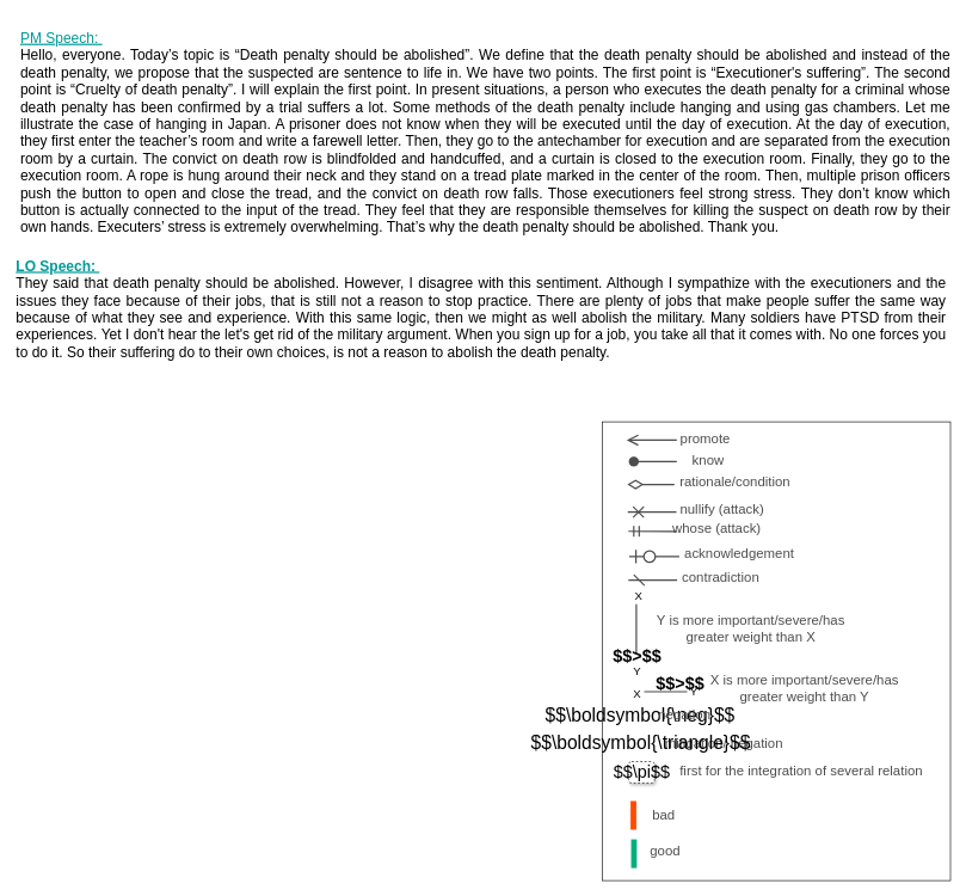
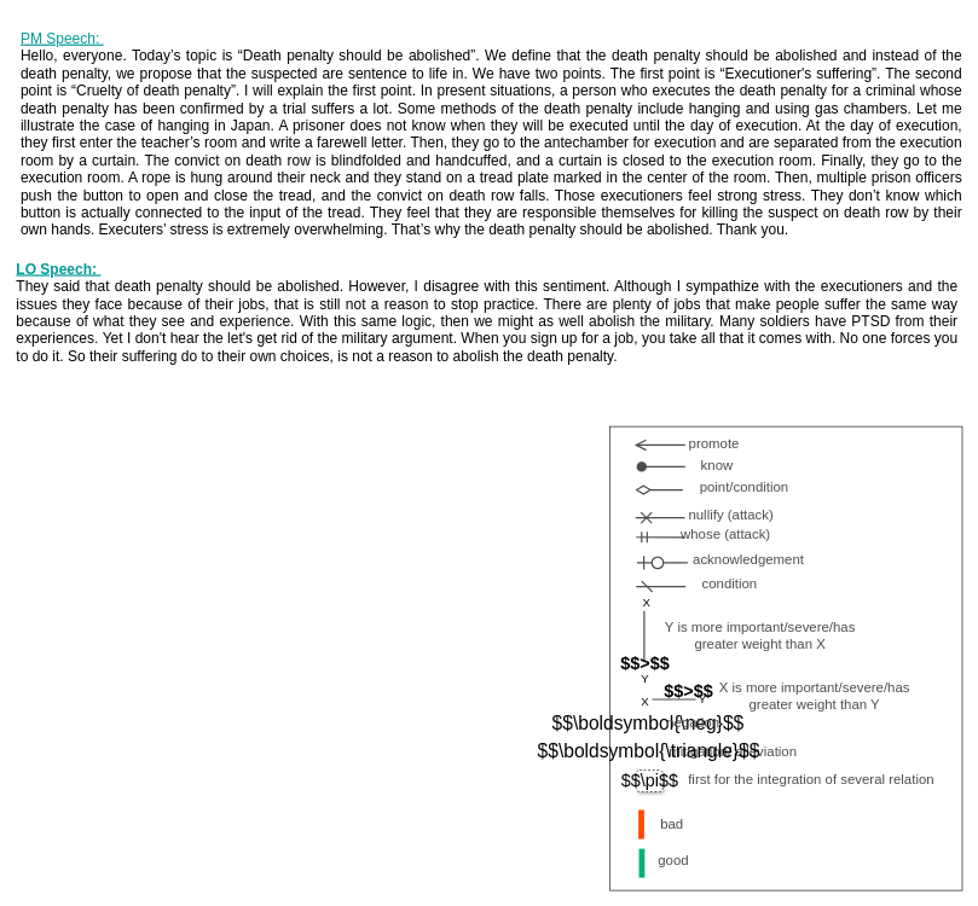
  <mxCell id="0" />
  <mxCell id="1" parent="0" />
  <mxCell id="2" value="&lt;div style=&quot;text-align: justify ; font-size: 20px&quot;&gt;&lt;font style=&quot;font-size: 20px&quot; color=&quot;#009999&quot;&gt;&lt;u&gt;PM Speech:&amp;nbsp;&lt;/u&gt;&lt;/font&gt;&lt;/div&gt;&lt;div style=&quot;text-align: justify&quot;&gt;&lt;span style=&quot;font-size: 20px&quot;&gt;Hello, everyone. Today’s topic is “Death penalty&amp;nbsp;should be abolished”. We define that the death penalty should be abolished and instead of the death penalty, we propose that the suspected are sentence to life in. We have two points. The first point is “Executioner's suffering”. The second point is “Cruelty of death penalty”. I will explain the first point. In present situations, a person who executes the death penalty for a criminal whose death penalty has been confirmed by a trial suffers a lot. Some methods of the death penalty include hanging and using gas chambers. Let me illustrate the case of hanging in Japan. A prisoner does not know when they will be executed until the day of execution. At the day of execution, they first enter the teacher’s room and write a farewell letter. Then, they go to the antechamber for execution and are separated from the execution room by a curtain. The convict on death row is blindfolded and handcuffed, and a curtain is closed to the execution room. Finally, they go to the execution room. A rope is hung around their neck and they stand on a tread plate marked in the center of the room. Then, multiple prison officers push the button to open and close the tread, and the convict on death row falls. Those executioners feel strong stress. They don’t know which button is actually connected to the input of the tread. They feel that they are responsible themselves for killing the suspect on death row by their own hands. Executers’ stress is extremely overwhelming. That’s why the death penalty should be abolished. Thank you.&lt;/span&gt;&lt;/div&gt;" style="text;html=1;strokeColor=none;fillColor=none;align=left;verticalAlign=middle;whiteSpace=wrap;rounded=0;" parent="1" vertex="1"><mxGeometry x="26" y="20" width="1300" height="327" as="geometry" /></mxCell>
  <mxCell id="3" value="&lt;div style=&quot;text-align: justify ; font-size: 20px&quot;&gt;&lt;font style=&quot;font-size: 20px&quot; color=&quot;#009999&quot;&gt;&lt;b&gt;&lt;u&gt;LO Speech:&amp;nbsp;&lt;/u&gt;&lt;/b&gt;&lt;/font&gt;&lt;/div&gt;&lt;div style=&quot;text-align: justify&quot;&gt;&lt;span style=&quot;font-size: 20px&quot;&gt;They said that death penalty should be abolished. However, I disagree with this sentiment. Although I sympathize with the executioners and the issues they face because of their jobs, that is still not a reason to stop practice. There are plenty of jobs that make people suffer the same way because of what they see and experience. With this same logic, then we might as well abolish the military. Many soldiers have PTSD from their experiences.&amp;nbsp;&lt;/span&gt;&lt;span style=&quot;font-size: 20px&quot;&gt;Yet I don't hear the let's get rid of the military argument. When you sign up for a job, you take all that it comes with. No one forces you to do it. So their suffering do to their own choices, is not a reason to abolish the death penalty.&lt;/span&gt;&lt;/div&gt;" style="text;html=1;strokeColor=none;fillColor=none;align=left;verticalAlign=middle;whiteSpace=wrap;rounded=0;" parent="1" vertex="1"><mxGeometry x="20" y="330" width="1300" height="200" as="geometry" /></mxCell>
  <mxCell id="4" value="" style="rounded=0;whiteSpace=wrap;html=1;glass=0;sketch=0;strokeColor=default;fillColor=none;" parent="1" vertex="1"><mxGeometry x="840" y="588" width="486" height="640" as="geometry" /></mxCell>
  <mxCell id="5" value="" style="endArrow=ERzeroToOne;html=1;endFill=1;endSize=16;strokeWidth=2;strokeColor=#4D4D4D;" parent="1" edge="1"><mxGeometry width="50" height="50" relative="1" as="geometry"><mxPoint x="947.5" y="776" as="sourcePoint" /><mxPoint x="877.5" y="776" as="targetPoint" /></mxGeometry></mxCell>
  <mxCell id="6" value="" style="endArrow=none;html=1;endSize=16;strokeWidth=2;strokeColor=#4D4D4D;" parent="1" edge="1"><mxGeometry width="50" height="50" relative="1" as="geometry"><mxPoint x="887.5" y="912.25" as="sourcePoint" /><mxPoint x="887.5" y="842.25" as="targetPoint" /></mxGeometry></mxCell>
  <mxCell id="7" value="&lt;span style=&quot;font-size: 24px&quot;&gt;&lt;font style=&quot;font-size: 24px&quot;&gt;$$&amp;gt;$$&lt;/font&gt;&lt;/span&gt;" style="text;html=1;strokeColor=none;fillColor=none;align=center;verticalAlign=middle;whiteSpace=wrap;rounded=0;fontSize=24;fontStyle=1;horizontal=1;" parent="1" vertex="1"><mxGeometry x="868.5" y="905.25" width="40" height="20" as="geometry" /></mxCell>
  <mxCell id="8" value="&lt;span style=&quot;font-size: 19px&quot;&gt;Y is more important/severe/has greater weight than X&lt;/span&gt;" style="text;html=1;strokeColor=none;fillColor=none;align=center;verticalAlign=middle;whiteSpace=wrap;rounded=0;fontColor=#4D4D4D;" parent="1" vertex="1"><mxGeometry x="899.5" y="852.25" width="294.5" height="50" as="geometry" /></mxCell>
  <mxCell id="9" value="&lt;font style=&quot;font-size: 16px&quot;&gt;X&lt;/font&gt;" style="text;html=1;strokeColor=none;fillColor=none;align=center;verticalAlign=middle;whiteSpace=wrap;rounded=0;fontSize=14;" parent="1" vertex="1"><mxGeometry x="870.5" y="820" width="40" height="20" as="geometry" /></mxCell>
  <mxCell id="10" value="&lt;font style=&quot;font-size: 16px&quot;&gt;Y&lt;/font&gt;" style="text;html=1;strokeColor=none;fillColor=none;align=center;verticalAlign=middle;whiteSpace=wrap;rounded=0;fontSize=14;" parent="1" vertex="1"><mxGeometry x="868.5" y="925.25" width="40" height="20" as="geometry" /></mxCell>
  <mxCell id="11" value="" style="endArrow=none;html=1;endSize=0;strokeWidth=2;startArrow=cross;startFill=0;startSize=12;strokeColor=#4D4D4D;" parent="1" edge="1"><mxGeometry width="50" height="50" relative="1" as="geometry"><mxPoint x="875.5" y="713.75" as="sourcePoint" /><mxPoint x="943.5" y="713.87" as="targetPoint" /><Array as="points"><mxPoint x="943.5" y="713.87" /><mxPoint x="925.5" y="713.75" /></Array></mxGeometry></mxCell>
  <mxCell id="12" value="&lt;font style=&quot;font-size: 19px&quot;&gt;nullify (attack)&lt;/font&gt;" style="text;html=1;strokeColor=none;fillColor=none;align=center;verticalAlign=middle;whiteSpace=wrap;rounded=0;fontColor=#4D4D4D;" parent="1" vertex="1"><mxGeometry x="937.5" y="694" width="138.5" height="34" as="geometry" /></mxCell>
  <mxCell id="13" value="" style="endArrow=open;html=1;fontColor=#666666;endSize=12;endFill=0;strokeWidth=2;strokeColor=#4D4D4D;" parent="1" edge="1"><mxGeometry width="50" height="50" relative="1" as="geometry"><mxPoint x="944" y="613.5" as="sourcePoint" /><mxPoint x="874" y="613.5" as="targetPoint" /></mxGeometry></mxCell>
  <mxCell id="14" value="&lt;span style=&quot;font-size: 19px&quot;&gt;promote&lt;/span&gt;" style="text;html=1;strokeColor=none;fillColor=none;align=center;verticalAlign=middle;whiteSpace=wrap;rounded=0;fontColor=#4D4D4D;" parent="1" vertex="1"><mxGeometry x="944" y="594.5" width="80" height="34" as="geometry" /></mxCell>
  <mxCell id="15" value="" style="endArrow=oval;html=1;fontColor=#666666;endSize=12;endFill=1;strokeWidth=2;strokeColor=#4D4D4D;" parent="1" edge="1"><mxGeometry width="50" height="50" relative="1" as="geometry"><mxPoint x="944" y="643.5" as="sourcePoint" /><mxPoint x="884" y="643.5" as="targetPoint" /></mxGeometry></mxCell>
  <mxCell id="16" value="&lt;span style=&quot;font-size: 19px&quot;&gt;know&lt;/span&gt;" style="text;html=1;strokeColor=none;fillColor=none;align=center;verticalAlign=middle;whiteSpace=wrap;rounded=0;fontColor=#4D4D4D;" parent="1" vertex="1"><mxGeometry x="948" y="624.5" width="80" height="34" as="geometry" /></mxCell>
  <mxCell id="17" value="" style="endArrow=none;html=1;endSize=0;strokeWidth=2;startArrow=diamondThin;startFill=0;startSize=17;strokeColor=#4D4D4D;" parent="1" edge="1"><mxGeometry width="50" height="50" relative="1" as="geometry"><mxPoint x="875" y="675.5" as="sourcePoint" /><mxPoint x="913" y="675.5" as="targetPoint" /><Array as="points"><mxPoint x="945" y="675.5" /><mxPoint x="923" y="675.5" /></Array></mxGeometry></mxCell>
- <mxCell id="18" value="&lt;font style=&quot;font-size: 19px&quot;&gt;rationale/condition&lt;/font&gt;" style="text;html=1;strokeColor=none;fillColor=none;align=center;verticalAlign=middle;whiteSpace=wrap;rounded=0;fontColor=#4D4D4D;" parent="1" vertex="1"><mxGeometry x="940" y="655.5" width="171" height="34" as="geometry" /></mxCell>
+ <mxCell id="18" value="&lt;font style=&quot;font-size: 19px&quot;&gt;point/condition&lt;/font&gt;" style="text;html=1;strokeColor=none;fillColor=none;align=center;verticalAlign=middle;whiteSpace=wrap;rounded=0;fontColor=#4D4D4D;" parent="1" vertex="1"><mxGeometry x="940" y="655.5" width="171" height="34" as="geometry" /></mxCell>
  <mxCell id="19" value="&lt;font style=&quot;font-size: 19px&quot;&gt;acknowledgement&lt;/font&gt;" style="text;html=1;strokeColor=none;fillColor=none;align=center;verticalAlign=middle;whiteSpace=wrap;rounded=0;fontColor=#4D4D4D;" parent="1" vertex="1"><mxGeometry x="948" y="756" width="167" height="34" as="geometry" /></mxCell>
  <mxCell id="20" value="" style="endArrow=none;html=1;endSize=16;strokeWidth=2;strokeColor=#4D4D4D;" parent="1" edge="1"><mxGeometry width="50" height="50" relative="1" as="geometry"><mxPoint x="958.5" y="964.5" as="sourcePoint" /><mxPoint x="898.5" y="964.5" as="targetPoint" /></mxGeometry></mxCell>
  <mxCell id="21" value="&lt;span style=&quot;font-size: 24px&quot;&gt;&lt;font style=&quot;font-size: 24px&quot;&gt;$$&amp;gt;$$&lt;/font&gt;&lt;/span&gt;" style="text;html=1;strokeColor=none;fillColor=none;align=center;verticalAlign=middle;whiteSpace=wrap;rounded=0;fontSize=24;fontStyle=1;horizontal=1;" parent="1" vertex="1"><mxGeometry x="928.5" y="942.5" width="40" height="20" as="geometry" /></mxCell>
  <mxCell id="22" value="&lt;font style=&quot;font-size: 16px&quot;&gt;X&lt;/font&gt;" style="text;html=1;strokeColor=none;fillColor=none;align=center;verticalAlign=middle;whiteSpace=wrap;rounded=0;fontSize=14;" parent="1" vertex="1"><mxGeometry x="868.5" y="956.5" width="40" height="20" as="geometry" /></mxCell>
  <mxCell id="23" value="&lt;font style=&quot;font-size: 16px&quot;&gt;Y&lt;/font&gt;" style="text;html=1;strokeColor=none;fillColor=none;align=center;verticalAlign=middle;whiteSpace=wrap;rounded=0;fontSize=14;" parent="1" vertex="1"><mxGeometry x="947.5" y="953.5" width="40" height="20" as="geometry" /></mxCell>
  <mxCell id="24" value="&lt;span style=&quot;font-size: 19px&quot;&gt;X is more important/severe/has greater weight&amp;nbsp;&lt;/span&gt;&lt;span style=&quot;font-size: 19px&quot;&gt;than Y&lt;/span&gt;" style="text;html=1;strokeColor=none;fillColor=none;align=center;verticalAlign=middle;whiteSpace=wrap;rounded=0;fontColor=#4D4D4D;" parent="1" vertex="1"><mxGeometry x="988.5" y="942.5" width="266.5" height="34" as="geometry" /></mxCell>
  <mxCell id="25" value="" style="endArrow=none;html=1;endSize=0;strokeWidth=2;startArrow=dash;startFill=0;startSize=12;strokeColor=#4D4D4D;" parent="1" edge="1"><mxGeometry width="50" height="50" relative="1" as="geometry"><mxPoint x="876.5" y="808.75" as="sourcePoint" /><mxPoint x="944.5" y="808.87" as="targetPoint" /><Array as="points"><mxPoint x="944.5" y="808.87" /><mxPoint x="926.5" y="808.75" /></Array></mxGeometry></mxCell>
- <mxCell id="26" value="&lt;font style=&quot;font-size: 19px&quot;&gt;contradiction&lt;/font&gt;" style="text;html=1;strokeColor=none;fillColor=none;align=center;verticalAlign=middle;whiteSpace=wrap;rounded=0;fontColor=#4D4D4D;" parent="1" vertex="1"><mxGeometry x="950.5" y="789" width="109" height="34" as="geometry" /></mxCell>
+ <mxCell id="26" value="&lt;font style=&quot;font-size: 19px&quot;&gt;condition&lt;/font&gt;" style="text;html=1;strokeColor=none;fillColor=none;align=center;verticalAlign=middle;whiteSpace=wrap;rounded=0;fontColor=#4D4D4D;" parent="1" vertex="1"><mxGeometry x="950.5" y="789" width="109" height="34" as="geometry" /></mxCell>
  <mxCell id="27" value="" style="whiteSpace=wrap;html=1;fontColor=#666666;strokeColor=none;fillColor=#FF4B00;" parent="1" vertex="1"><mxGeometry x="879.5" y="1117" width="8" height="40" as="geometry" /></mxCell>
  <mxCell id="28" value="&lt;span style=&quot;font-size: 19px&quot;&gt;bad&lt;/span&gt;" style="text;html=1;strokeColor=none;fillColor=none;align=center;verticalAlign=middle;whiteSpace=wrap;rounded=0;fontColor=#4D4D4D;" parent="1" vertex="1"><mxGeometry x="898" y="1120" width="55.5" height="34" as="geometry" /></mxCell>
  <mxCell id="29" value="" style="whiteSpace=wrap;html=1;fontColor=#666666;strokeColor=none;fillColor=#03AF7A;" parent="1" vertex="1"><mxGeometry x="880.25" y="1170.5" width="8" height="40" as="geometry" /></mxCell>
  <mxCell id="30" value="&lt;span style=&quot;font-size: 19px&quot;&gt;good&lt;/span&gt;" style="text;html=1;strokeColor=none;fillColor=none;align=center;verticalAlign=middle;whiteSpace=wrap;rounded=0;fontColor=#4D4D4D;" parent="1" vertex="1"><mxGeometry x="887.5" y="1170.5" width="80" height="34" as="geometry" /></mxCell>
- <mxCell id="31" value="&lt;span style=&quot;font-size: 19px&quot;&gt;mitigation/&amp;nbsp;&lt;/span&gt;&lt;span style=&quot;font-size: 19px&quot;&gt;negation&lt;/span&gt;" style="text;html=1;strokeColor=none;fillColor=none;align=center;verticalAlign=middle;whiteSpace=wrap;rounded=0;fontColor=#4D4D4D;" parent="1" vertex="1"><mxGeometry x="917.25" y="1019.75" width="186" height="34" as="geometry" /></mxCell>
+ <mxCell id="31" value="&lt;span style=&quot;font-size: 19px&quot;&gt;mitigation/&amp;nbsp;&lt;/span&gt;&lt;span style=&quot;font-size: 19px&quot;&gt;alleviation&lt;/span&gt;" style="text;html=1;strokeColor=none;fillColor=none;align=center;verticalAlign=middle;whiteSpace=wrap;rounded=0;fontColor=#4D4D4D;" parent="1" vertex="1"><mxGeometry x="917.25" y="1019.75" width="186" height="34" as="geometry" /></mxCell>
  <mxCell id="32" value="&lt;font style=&quot;font-size: 26px&quot;&gt;$$\boldsymbol{\triangle}$$&lt;/font&gt;" style="text;html=1;strokeColor=none;fillColor=none;align=center;verticalAlign=middle;whiteSpace=wrap;rounded=0;" parent="1" vertex="1"><mxGeometry x="864.25" y="1018.75" width="60" height="35" as="geometry" /></mxCell>
  <mxCell id="33" value="&lt;font style=&quot;font-size: 26px&quot;&gt;$$\boldsymbol{\neg}$$&lt;/font&gt;" style="text;html=1;strokeColor=none;fillColor=none;align=center;verticalAlign=middle;whiteSpace=wrap;rounded=0;" parent="1" vertex="1"><mxGeometry x="862.5" y="979.75" width="60" height="35" as="geometry" /></mxCell>
  <mxCell id="34" value="&lt;span style=&quot;font-size: 19px&quot;&gt;negation&lt;/span&gt;" style="text;html=1;strokeColor=none;fillColor=none;align=center;verticalAlign=middle;whiteSpace=wrap;rounded=0;fontColor=#4D4D4D;" parent="1" vertex="1"><mxGeometry x="915" y="979.75" width="80" height="34" as="geometry" /></mxCell>
  <mxCell id="35" value="&lt;font style=&quot;font-size: 24px&quot;&gt;$$\pi$$&lt;/font&gt;" style="whiteSpace=wrap;html=1;dashed=1;perimeterSpacing=0;shadow=1;align=center;rounded=1;" parent="1" vertex="1"><mxGeometry x="876.5" y="1062" width="36.5" height="30" as="geometry" /></mxCell>
  <mxCell id="36" value="&lt;span style=&quot;font-size: 19px&quot;&gt;first for the integration of several relation&lt;/span&gt;" style="text;html=1;strokeColor=none;fillColor=none;align=center;verticalAlign=middle;whiteSpace=wrap;rounded=0;fontColor=#4D4D4D;" parent="1" vertex="1"><mxGeometry x="917.25" y="1058" width="401.75" height="34" as="geometry" /></mxCell>
  <mxCell id="37" value="" style="endArrow=none;html=1;endSize=0;strokeWidth=2;startArrow=ERmandOne;startFill=0;startSize=12;strokeColor=#4D4D4D;" parent="1" edge="1"><mxGeometry width="50" height="50" relative="1" as="geometry"><mxPoint x="876.5" y="740.75" as="sourcePoint" /><mxPoint x="944.5" y="740.87" as="targetPoint" /><Array as="points"><mxPoint x="944.5" y="740.87" /><mxPoint x="926.5" y="740.75" /></Array></mxGeometry></mxCell>
  <mxCell id="38" value="&lt;span style=&quot;font-size: 19px&quot;&gt;whose (attack)&lt;/span&gt;" style="text;html=1;strokeColor=none;fillColor=none;align=center;verticalAlign=middle;whiteSpace=wrap;rounded=0;fontColor=#4D4D4D;" parent="1" vertex="1"><mxGeometry x="935.5" y="721" width="127.5" height="34" as="geometry" /></mxCell>
